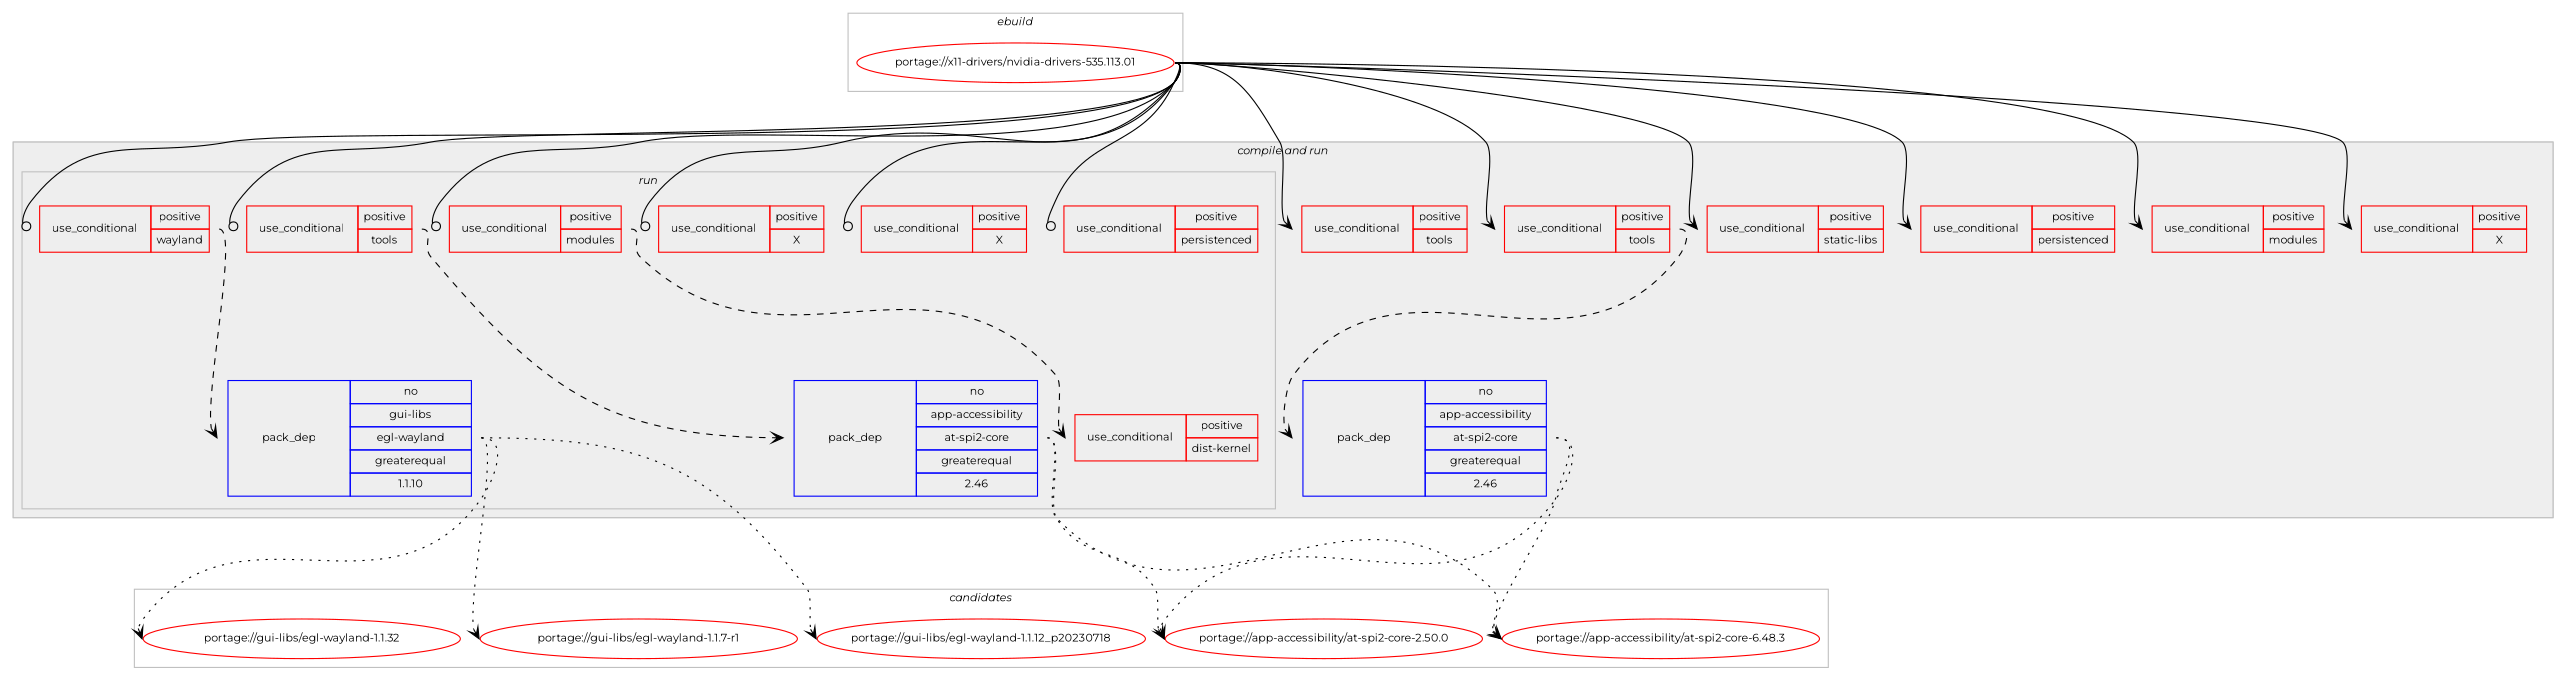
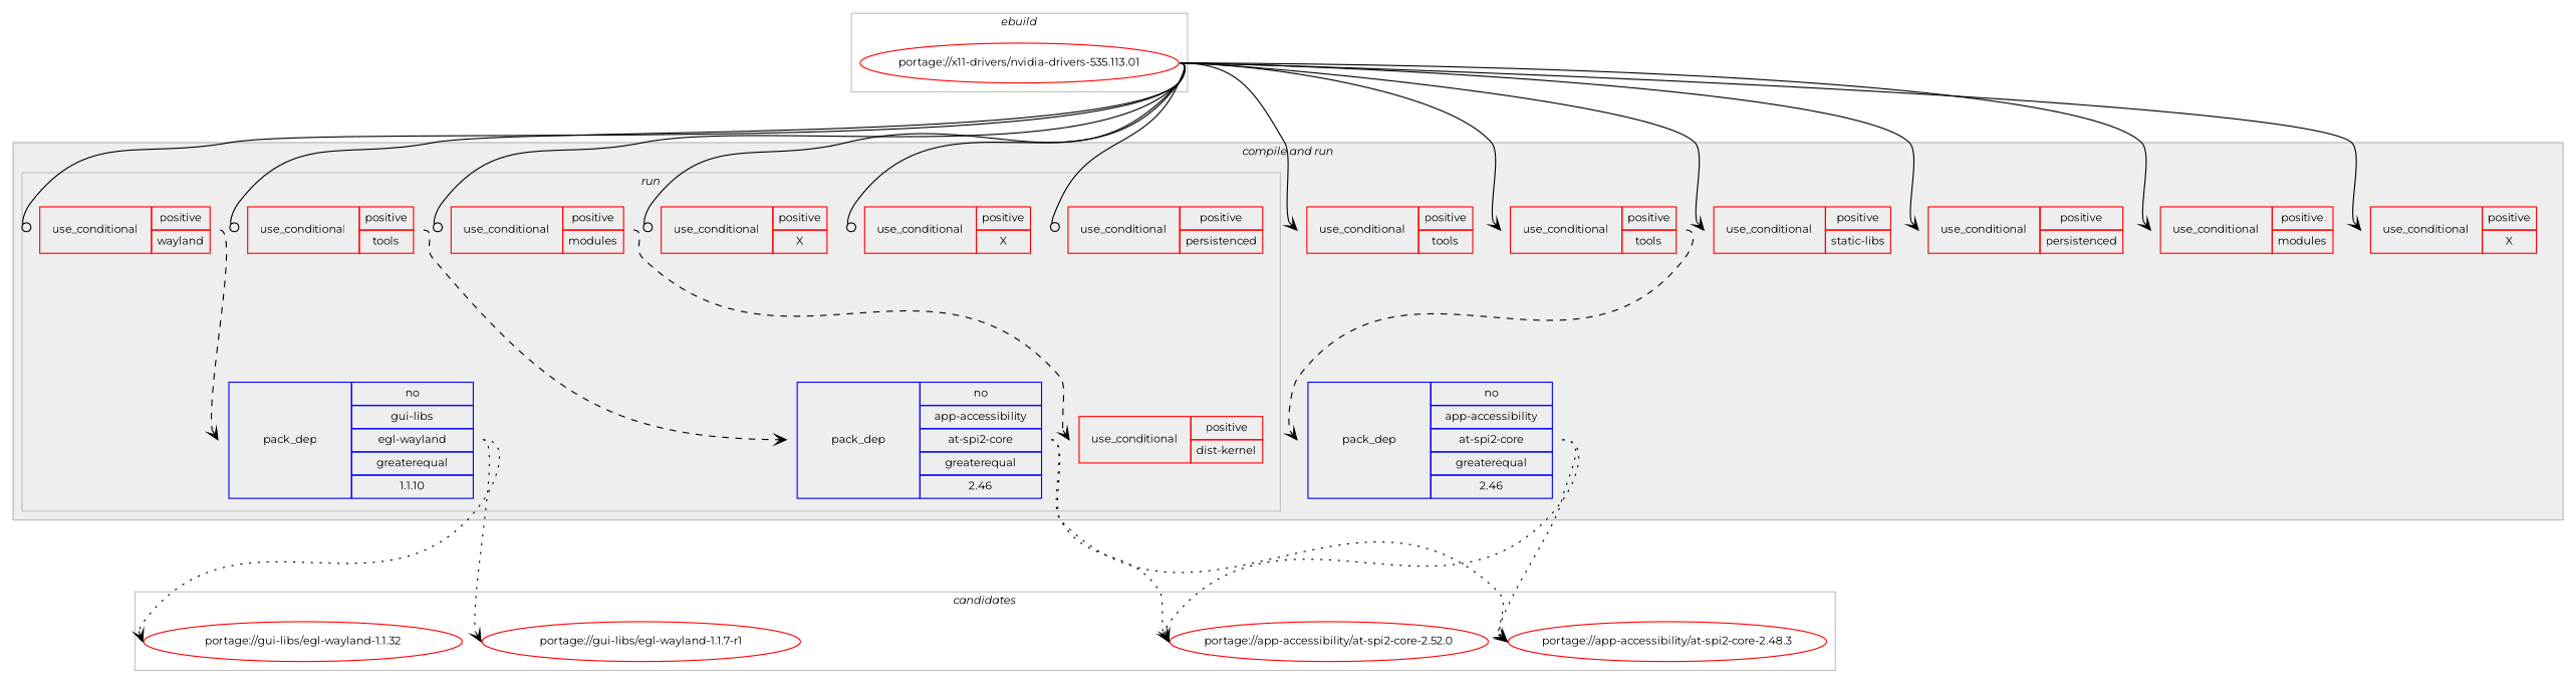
  digraph {
    compound=true
    concentrate=true
    fontname=Montserrat
    fontsize=10
    newrank=true
    rankdir=TB
    ranksep=1.5
    node [color=red fontname=Montserrat fontsize=10 shape=none]
    edge [arrowhead=vee fontname=Montserrat headport=w style=solid tailport=e weight=20]
    n1 [label="portage://x11-drivers/nvidia-drivers-535.113.01" width=4 shape=""]
    n2 [label=<<TABLE BORDER="0" CELLBORDER="1" CELLSPACING="0" CELLPADDING="4"><TR><TD ROWSPAN="3" CELLPADDING="10">use_conditional</TD></TR><TR><TD>positive</TD></TR><TR><TD>X</TD></TR></TABLE>>]
    n3 [label=<<TABLE BORDER="0" CELLBORDER="1" CELLSPACING="0" CELLPADDING="4"><TR><TD ROWSPAN="3" CELLPADDING="10">use_conditional</TD></TR><TR><TD>positive</TD></TR><TR><TD>modules</TD></TR></TABLE>>]
    n4 [label=<<TABLE BORDER="0" CELLBORDER="1" CELLSPACING="0" CELLPADDING="4"><TR><TD ROWSPAN="3" CELLPADDING="10">use_conditional</TD></TR><TR><TD>positive</TD></TR><TR><TD>persistenced</TD></TR></TABLE>>]
    n5 [label=<<TABLE BORDER="0" CELLBORDER="1" CELLSPACING="0" CELLPADDING="4"><TR><TD ROWSPAN="3" CELLPADDING="10">use_conditional</TD></TR><TR><TD>positive</TD></TR><TR><TD>static-libs</TD></TR></TABLE>>]
    n6 [color=blue label=<<TABLE BORDER="0" CELLBORDER="1" CELLSPACING="0" CELLPADDING="4" WIDTH="220"><TR><TD ROWSPAN="6" CELLPADDING="30">pack_dep</TD></TR><TR><TD WIDTH="110">no</TD></TR><TR><TD>app-accessibility</TD></TR><TR><TD>at-spi2-core</TD></TR><TR><TD>greaterequal</TD></TR><TR><TD>2.46</TD></TR></TABLE>>]
    n7 [label=<<TABLE BORDER="0" CELLBORDER="1" CELLSPACING="0" CELLPADDING="4"><TR><TD ROWSPAN="3" CELLPADDING="10">use_conditional</TD></TR><TR><TD>positive</TD></TR><TR><TD>tools</TD></TR></TABLE>>]
    n8 [label=<<TABLE BORDER="0" CELLBORDER="1" CELLSPACING="0" CELLPADDING="4"><TR><TD ROWSPAN="3" CELLPADDING="10">use_conditional</TD></TR><TR><TD>positive</TD></TR><TR><TD>tools</TD></TR></TABLE>>]
    n9 [label=<<TABLE BORDER="0" CELLBORDER="1" CELLSPACING="0" CELLPADDING="4"><TR><TD ROWSPAN="3" CELLPADDING="10">use_conditional</TD></TR><TR><TD>positive</TD></TR><TR><TD>persistenced</TD></TR></TABLE>>]
    n10 [label=<<TABLE BORDER="0" CELLBORDER="1" CELLSPACING="0" CELLPADDING="4"><TR><TD ROWSPAN="3" CELLPADDING="10">use_conditional</TD></TR><TR><TD>positive</TD></TR><TR><TD>X</TD></TR></TABLE>>]
    n11 [label=<<TABLE BORDER="0" CELLBORDER="1" CELLSPACING="0" CELLPADDING="4"><TR><TD ROWSPAN="3" CELLPADDING="10">use_conditional</TD></TR><TR><TD>positive</TD></TR><TR><TD>X</TD></TR></TABLE>>]
    n12 [label=<<TABLE BORDER="0" CELLBORDER="1" CELLSPACING="0" CELLPADDING="4"><TR><TD ROWSPAN="3" CELLPADDING="10">use_conditional</TD></TR><TR><TD>positive</TD></TR><TR><TD>dist-kernel</TD></TR></TABLE>>]
    n13 [label=<<TABLE BORDER="0" CELLBORDER="1" CELLSPACING="0" CELLPADDING="4"><TR><TD ROWSPAN="3" CELLPADDING="10">use_conditional</TD></TR><TR><TD>positive</TD></TR><TR><TD>modules</TD></TR></TABLE>>]
    n14 [color=blue label=<<TABLE BORDER="0" CELLBORDER="1" CELLSPACING="0" CELLPADDING="4" WIDTH="220"><TR><TD ROWSPAN="6" CELLPADDING="30">pack_dep</TD></TR><TR><TD WIDTH="110">no</TD></TR><TR><TD>app-accessibility</TD></TR><TR><TD>at-spi2-core</TD></TR><TR><TD>greaterequal</TD></TR><TR><TD>2.46</TD></TR></TABLE>>]
    n15 [label=<<TABLE BORDER="0" CELLBORDER="1" CELLSPACING="0" CELLPADDING="4"><TR><TD ROWSPAN="3" CELLPADDING="10">use_conditional</TD></TR><TR><TD>positive</TD></TR><TR><TD>tools</TD></TR></TABLE>>]
    n16 [color=blue label=<<TABLE BORDER="0" CELLBORDER="1" CELLSPACING="0" CELLPADDING="4" WIDTH="220"><TR><TD ROWSPAN="6" CELLPADDING="30">pack_dep</TD></TR><TR><TD WIDTH="110">no</TD></TR><TR><TD>gui-libs</TD></TR><TR><TD>egl-wayland</TD></TR><TR><TD>greaterequal</TD></TR><TR><TD>1.1.10</TD></TR></TABLE>>]
    n17 [label=<<TABLE BORDER="0" CELLBORDER="1" CELLSPACING="0" CELLPADDING="4"><TR><TD ROWSPAN="3" CELLPADDING="10">use_conditional</TD></TR><TR><TD>positive</TD></TR><TR><TD>wayland</TD></TR></TABLE>>]
-   n18 [label="portage://app-accessibility/at-spi2-core-6.48.3" width=4 shape=""]
-   n19 [label="portage://app-accessibility/at-spi2-core-2.50.0" width=4 shape=""]
+   n18 [label="portage://app-accessibility/at-spi2-core-2.48.3" width=4 shape=""]
+   n19 [label="portage://app-accessibility/at-spi2-core-2.52.0" width=4 shape=""]
    n20 [label="portage://gui-libs/egl-wayland-1.1.32" width=4 shape=""]
-   n21 [label="portage://gui-libs/egl-wayland-1.1.12_p20230718" width=4 shape=""]
    n22 [label="portage://gui-libs/egl-wayland-1.1.7-r1" width=4 shape=""]
    subgraph cluster_1 {
      color=gray
      label=<<i>ebuild</i>>
      n1
    }
    subgraph cluster_2 {
      color=gray
      label=<<i>dependencies</i>>
      subgraph cluster_3 {
        color=gray
        fillcolor="#eeeeee"
        label=<<i>compile</i>>
        style=filled
        subgraph sub_4 {
          color=gray
          fillcolor="#eeeeee"
          label=<<i>compile</i>>
          style=filled
          n2
        }
        subgraph sub_5 {
          color=gray
          fillcolor="#eeeeee"
          label=<<i>compile</i>>
          style=filled
          n3
        }
        subgraph sub_6 {
          color=gray
          fillcolor="#eeeeee"
          label=<<i>compile</i>>
          style=filled
          n4
        }
        subgraph sub_7 {
          color=gray
          fillcolor="#eeeeee"
          label=<<i>compile</i>>
          style=filled
          n5
        }
        subgraph sub_8 {
          color=gray
          fillcolor="#eeeeee"
          label=<<i>compile</i>>
          style=filled
          n7
          subgraph sub_9 {
            color=gray
            fillcolor="#eeeeee"
            label=<<i>compile</i>>
            style=filled
            n6
          }
        }
        subgraph sub_10 {
          color=gray
          fillcolor="#eeeeee"
          label=<<i>compile</i>>
          style=filled
          n8
        }
      }
      subgraph cluster_11 {
        color=gray
        fillcolor="#eeeeee"
        label=<<i>compile and run</i>>
        style=filled
      }
      subgraph cluster_12 {
        color=gray
        fillcolor="#eeeeee"
        label=<<i>run</i>>
        style=filled
        subgraph sub_13 {
          color=gray
          fillcolor="#eeeeee"
          label=<<i>run</i>>
          style=filled
          n9
        }
        subgraph sub_14 {
          color=gray
          fillcolor="#eeeeee"
          label=<<i>run</i>>
          style=filled
          n10
        }
        subgraph sub_15 {
          color=gray
          fillcolor="#eeeeee"
          label=<<i>run</i>>
          style=filled
          n11
        }
        subgraph sub_16 {
          color=gray
          fillcolor="#eeeeee"
          label=<<i>run</i>>
          style=filled
          n13
          subgraph sub_17 {
            color=gray
            fillcolor="#eeeeee"
            label=<<i>run</i>>
            style=filled
            n12
          }
        }
        subgraph sub_18 {
          color=gray
          fillcolor="#eeeeee"
          label=<<i>run</i>>
          style=filled
          n15
          subgraph sub_19 {
            color=gray
            fillcolor="#eeeeee"
            label=<<i>run</i>>
            style=filled
            n14
          }
        }
        subgraph sub_20 {
          color=gray
          fillcolor="#eeeeee"
          label=<<i>run</i>>
          style=filled
          n17
          subgraph sub_21 {
            color=gray
            fillcolor="#eeeeee"
            label=<<i>run</i>>
            style=filled
            n16
          }
        }
      }
    }
    subgraph cluster_22 {
      color=gray
      label=<<i>candidates</i>>
      rank=same
      subgraph sub_23 {
        color=black
        label=<<i>candidates</i>>
        nodesep=1
        rank=same
        n18
        n19
      }
      subgraph sub_24 {
        color=black
        label=<<i>candidates</i>>
        nodesep=1
        rank=same
        n18
        n19
      }
      subgraph sub_25 {
        color=black
        label=<<i>candidates</i>>
        nodesep=1
        rank=same
        n20
-       n21
        n22
      }
    }
    n1 -> n2
    n1 -> n3
    n1 -> n4
    n1 -> n5
    n1 -> n7
    n1 -> n8
    n1 -> n9 [arrowhead=odot]
    n1 -> n10 [arrowhead=odot]
    n1 -> n11 [arrowhead=odot]
    n1 -> n13 [arrowhead=odot]
    n1 -> n15 [arrowhead=odot]
    n1 -> n17 [arrowhead=odot]
    n6 -> n18 [style=dotted weight=100]
    n6 -> n19 [style=dotted weight=100]
    n7 -> n6 [style=dashed]
    n13 -> n12 [style=dashed]
    n14 -> n18 [style=dotted weight=100]
    n14 -> n19 [style=dotted weight=100]
    n15 -> n14 [style=dashed]
    n16 -> n20 [style=dotted weight=100]
-   n16 -> n21 [style=dotted weight=100]
    n16 -> n22 [style=dotted weight=100]
    n17 -> n16 [style=dashed]
  }
